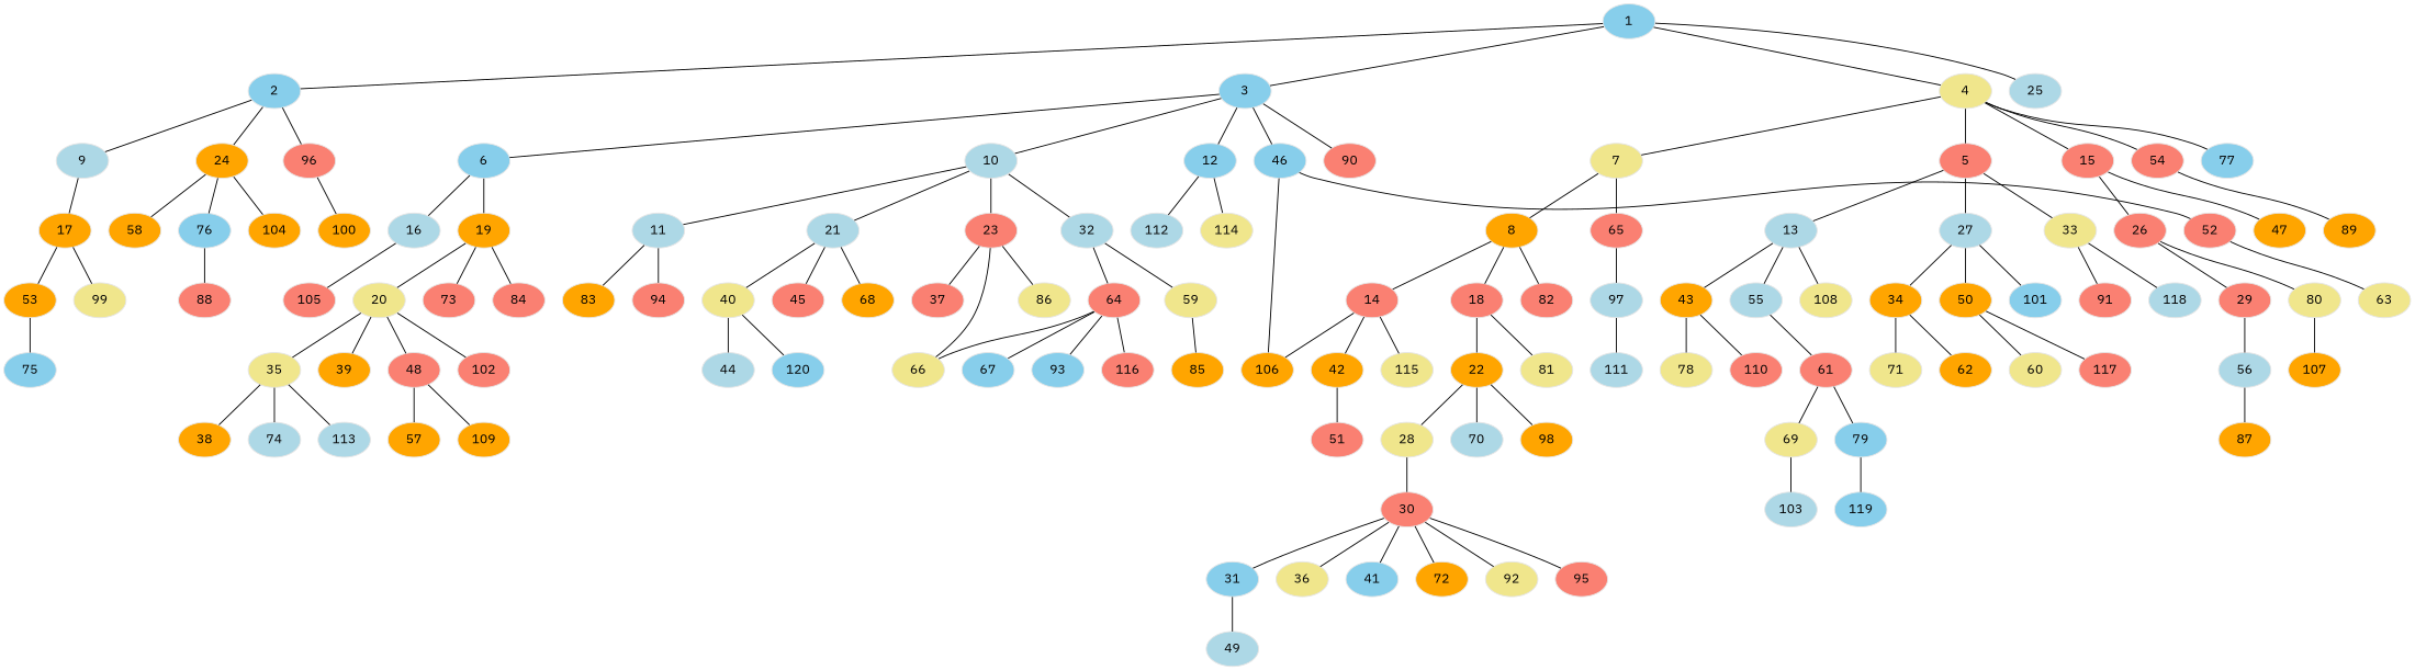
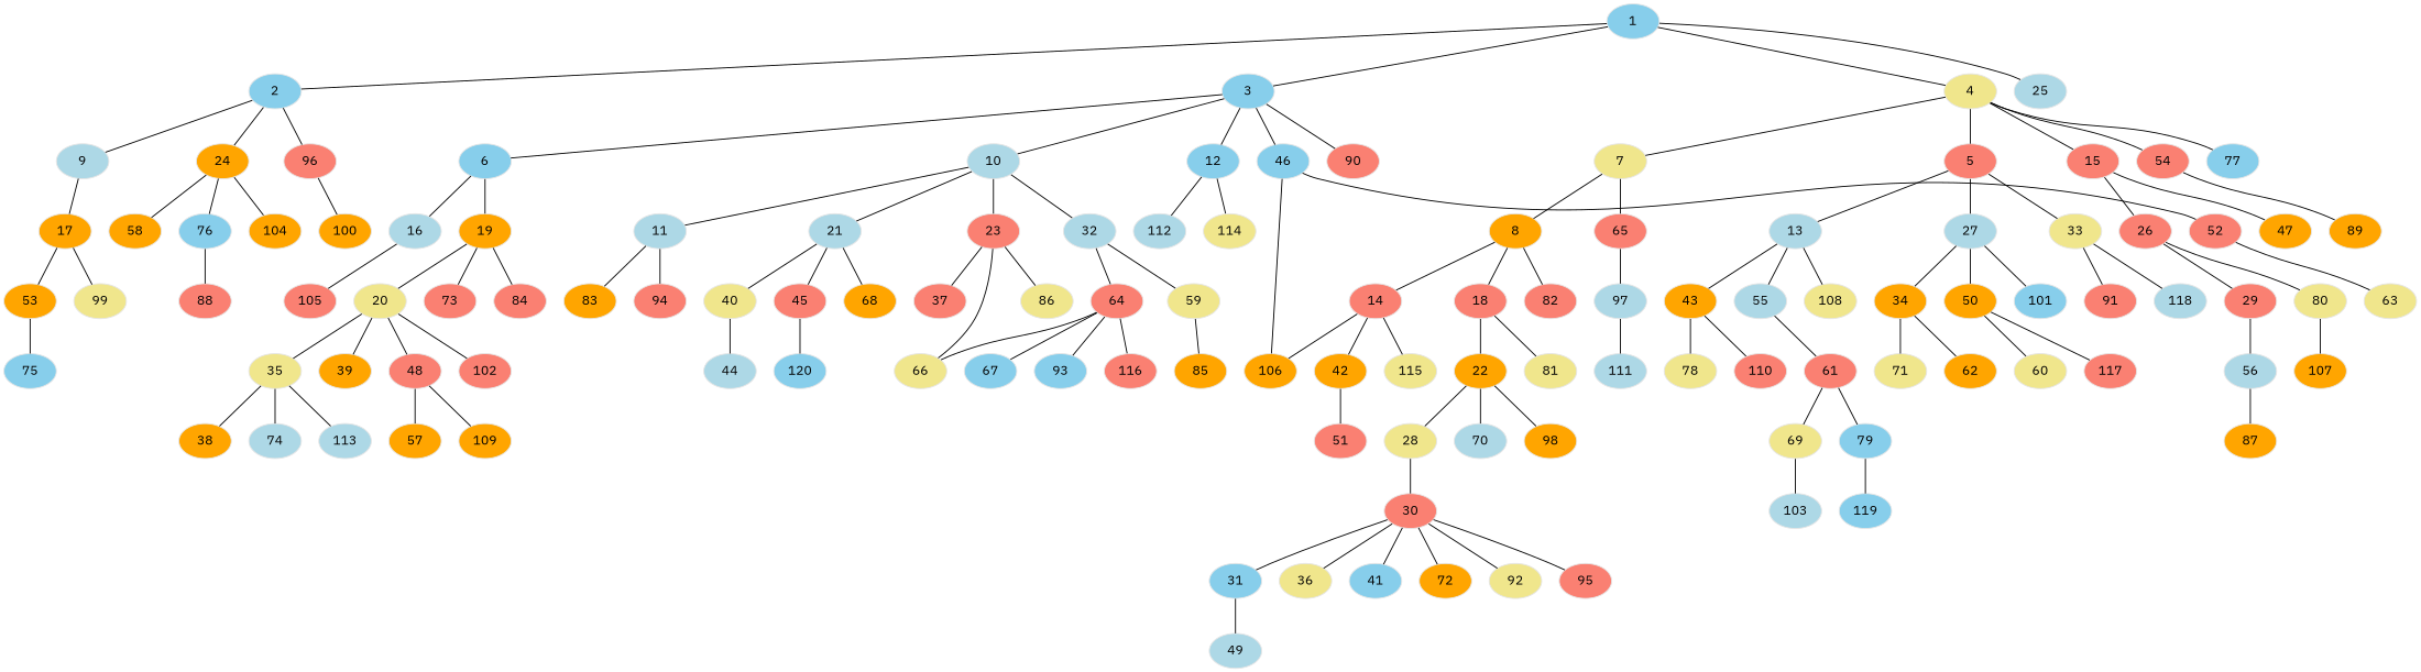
  graph {
    fontname="IBM Plex Sans"
    node [color=gray90 fillcolor=salmon fontname="IBM Plex Sans" style=filled]
    edge [fontname="IBM Plex Sans"]
    1 [fillcolor=skyblue]
    2 [fillcolor=skyblue]
    3 [fillcolor=skyblue]
    4 [fillcolor=khaki]
    25 [fillcolor=lightblue]
    9 [fillcolor=lightblue]
    24 [fillcolor=orange]
    96
    6 [fillcolor=skyblue]
    10 [fillcolor=lightblue]
    12 [fillcolor=skyblue]
    46 [fillcolor=skyblue]
    90
    5
    7 [fillcolor=khaki]
    15
    54
    77 [fillcolor=skyblue]
    17 [fillcolor=orange]
    58 [fillcolor=orange]
    76 [fillcolor=skyblue]
    104 [fillcolor=orange]
    100 [fillcolor=orange]
    16 [fillcolor=lightblue]
    19 [fillcolor=orange]
    11 [fillcolor=lightblue]
    21 [fillcolor=lightblue]
    23
    32 [fillcolor=lightblue]
    112 [fillcolor=lightblue]
    114 [fillcolor=khaki]
    106 [fillcolor=orange]
    52
    71 [fillcolor=khaki]
    13 [fillcolor=lightblue]
    27 [fillcolor=lightblue]
    33 [fillcolor=khaki]
    8 [fillcolor=orange]
    65
    26
    47 [fillcolor=orange]
    89 [fillcolor=orange]
    43 [fillcolor=orange]
    55 [fillcolor=lightblue]
    108 [fillcolor=khaki]
    34 [fillcolor=orange]
    50 [fillcolor=orange]
    101 [fillcolor=skyblue]
    91
    118 [fillcolor=lightblue]
    105
    20 [fillcolor=khaki]
    73
    84
    14
    18
    82
    97 [fillcolor=lightblue]
    42 [fillcolor=orange]
    115 [fillcolor=khaki]
    22 [fillcolor=orange]
    81 [fillcolor=khaki]
    53 [fillcolor=orange]
    99 [fillcolor=khaki]
    83 [fillcolor=orange]
    94
    40 [fillcolor=khaki]
    45
    68 [fillcolor=orange]
    37
    66 [fillcolor=khaki]
    86 [fillcolor=khaki]
    59 [fillcolor=khaki]
    64
    78 [fillcolor=khaki]
    110
    61
    51
    29
    80 [fillcolor=khaki]
    75 [fillcolor=skyblue]
    28 [fillcolor=khaki]
    70 [fillcolor=lightblue]
    98 [fillcolor=orange]
    35 [fillcolor=khaki]
    39 [fillcolor=orange]
    48
    102
    38 [fillcolor=orange]
    74 [fillcolor=lightblue]
    113 [fillcolor=lightblue]
    57 [fillcolor=orange]
    109 [fillcolor=orange]
    44 [fillcolor=lightblue]
    120 [fillcolor=skyblue]
    30
    88
    56 [fillcolor=lightblue]
    107 [fillcolor=orange]
    62 [fillcolor=orange]
    60 [fillcolor=khaki]
    117
    31 [fillcolor=skyblue]
    36 [fillcolor=khaki]
    41 [fillcolor=skyblue]
    72 [fillcolor=orange]
    92 [fillcolor=khaki]
    95
    87 [fillcolor=orange]
    49 [fillcolor=lightblue]
    85 [fillcolor=orange]
    67 [fillcolor=skyblue]
    93 [fillcolor=skyblue]
    116
    63 [fillcolor=khaki]
    69 [fillcolor=khaki]
    79 [fillcolor=skyblue]
    103 [fillcolor=lightblue]
    119 [fillcolor=skyblue]
    111 [fillcolor=lightblue]
    1 -- 2
    1 -- 3
    1 -- 4
    1 -- 25
    2 -- 9
    2 -- 24
    2 -- 96
    3 -- 6
    3 -- 10
    3 -- 12
    3 -- 46
    3 -- 90
    4 -- 5
    4 -- 7
    4 -- 15
    4 -- 54
    4 -- 77
    9 -- 17
    24 -- 58
    24 -- 76
    24 -- 104
    96 -- 100
    6 -- 16
    6 -- 19
    10 -- 11
    10 -- 21
    10 -- 23
    10 -- 32
    12 -- 112
    12 -- 114
    46 -- 106
    46 -- 52
    5 -- 13
    5 -- 27
    5 -- 33
    7 -- 8
    7 -- 65
    15 -- 26
    15 -- 47
    54 -- 89
    17 -- 53
    17 -- 99
    76 -- 88
    16 -- 105
    19 -- 20
    19 -- 73
    19 -- 84
    11 -- 83
    11 -- 94
    21 -- 40
    21 -- 45
    21 -- 68
    23 -- 37
    23 -- 66
    23 -- 86
    32 -- 59
    32 -- 64
    52 -- 63
    13 -- 43
    13 -- 55
    13 -- 108
    27 -- 34
    27 -- 50
    27 -- 101
    33 -- 91
    33 -- 118
    8 -- 14
    8 -- 18
    8 -- 82
    65 -- 97
    26 -- 29
    26 -- 80
    43 -- 78
    43 -- 110
    55 -- 61
    34 -- 71
    34 -- 62
    50 -- 60
    50 -- 117
    20 -- 35
    20 -- 39
    20 -- 48
    20 -- 102
    14 -- 106
    14 -- 42
    14 -- 115
    18 -- 22
    18 -- 81
    97 -- 111
    42 -- 51
    22 -- 28
    22 -- 70
    22 -- 98
    53 -- 75
    40 -- 44
-   40 -- 120
+   45 -- 120
    59 -- 85
    64 -- 66
    64 -- 67
    64 -- 93
    64 -- 116
    61 -- 69
    61 -- 79
    29 -- 56
    80 -- 107
    28 -- 30
    35 -- 38
    35 -- 74
    35 -- 113
    48 -- 57
    48 -- 109
    30 -- 31
    30 -- 36
    30 -- 41
    30 -- 72
    30 -- 92
    30 -- 95
    56 -- 87
    31 -- 49
    69 -- 103
    79 -- 119
  }
